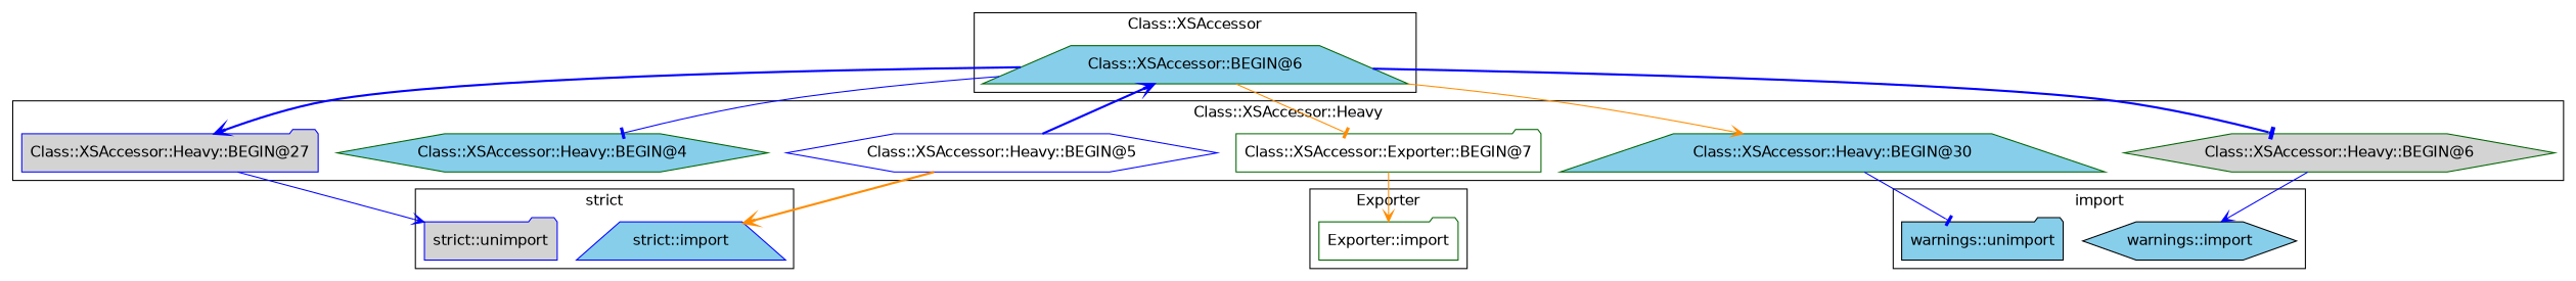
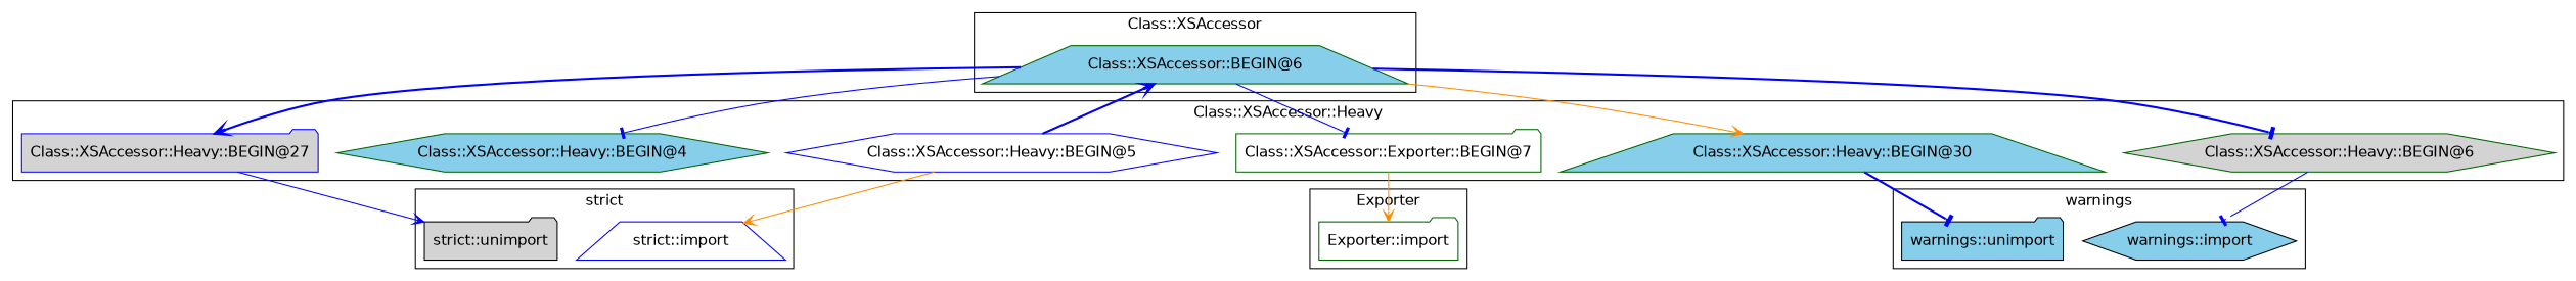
  digraph {
    fontname="DejaVu Sans"
    node [color=darkgreen fillcolor=skyblue fontname="DejaVu Sans" shape=folder style=filled]
    edge [arrowhead=vee color=blue fontname="DejaVu Sans" style=solid]
    "Class::XSAccessor::Heavy::BEGIN@27" [color=blue fillcolor=lightgrey]
    n2 [fillcolor=white label="Class::XSAccessor::Exporter::BEGIN@7"]
    "Class::XSAccessor::Heavy::BEGIN@5" [color=blue fillcolor=white shape=hexagon]
    "Class::XSAccessor::Heavy::BEGIN@6" [fillcolor=lightgrey shape=hexagon]
    "Class::XSAccessor::Heavy::BEGIN@4" [shape=hexagon]
    "Class::XSAccessor::Heavy::BEGIN@30" [shape=trapezium]
    "warnings::unimport" [color=black]
    "warnings::import" [color=black shape=hexagon]
    "Exporter::import" [fillcolor=white]
    "Class::XSAccessor::BEGIN@6" [shape=trapezium]
-   "strict::unimport" [color=blue fillcolor=lightgrey]
-   "strict::import" [color=blue shape=trapezium]
+   "strict::unimport" [color=black fillcolor=lightgrey]
+   "strict::import" [color=blue fillcolor=white shape=trapezium]
    subgraph cluster_1 {
      label="Class::XSAccessor::Heavy"
      "Class::XSAccessor::Heavy::BEGIN@27"
      n2
      "Class::XSAccessor::Heavy::BEGIN@5"
      "Class::XSAccessor::Heavy::BEGIN@6"
      "Class::XSAccessor::Heavy::BEGIN@4"
      "Class::XSAccessor::Heavy::BEGIN@30"
    }
    subgraph cluster_2 {
-     label=import
+     label=warnings
      "warnings::unimport"
      "warnings::import"
    }
    subgraph cluster_3 {
      label=Exporter
      "Exporter::import"
    }
    subgraph cluster_4 {
      label="Class::XSAccessor"
      "Class::XSAccessor::BEGIN@6"
    }
    subgraph cluster_5 {
      label="strict"
      "strict::unimport"
      "strict::import"
    }
    "Class::XSAccessor::Heavy::BEGIN@27" -> "strict::unimport"
    n2 -> "Exporter::import" [color=darkorange]
    "Class::XSAccessor::Heavy::BEGIN@5" -> "Class::XSAccessor::BEGIN@6" [style=bold]
-   "Class::XSAccessor::Heavy::BEGIN@5" -> "strict::import" [color=darkorange style=bold]
-   "Class::XSAccessor::Heavy::BEGIN@6" -> "warnings::import"
-   "Class::XSAccessor::Heavy::BEGIN@30" -> "warnings::unimport" [arrowhead=tee]
+   "Class::XSAccessor::Heavy::BEGIN@5" -> "strict::import" [color=darkorange]
+   "Class::XSAccessor::Heavy::BEGIN@6" -> "warnings::import" [arrowhead=tee]
+   "Class::XSAccessor::Heavy::BEGIN@30" -> "warnings::unimport" [arrowhead=tee style=bold]
    "Class::XSAccessor::BEGIN@6" -> "Class::XSAccessor::Heavy::BEGIN@27" [style=bold]
-   "Class::XSAccessor::BEGIN@6" -> n2 [arrowhead=tee color=darkorange]
+   "Class::XSAccessor::BEGIN@6" -> n2 [arrowhead=tee]
    "Class::XSAccessor::BEGIN@6" -> "Class::XSAccessor::Heavy::BEGIN@6" [arrowhead=tee style=bold]
    "Class::XSAccessor::BEGIN@6" -> "Class::XSAccessor::Heavy::BEGIN@4" [arrowhead=tee]
    "Class::XSAccessor::BEGIN@6" -> "Class::XSAccessor::Heavy::BEGIN@30" [color=darkorange]
  }
